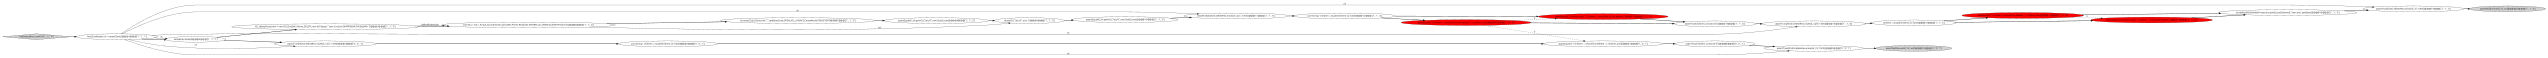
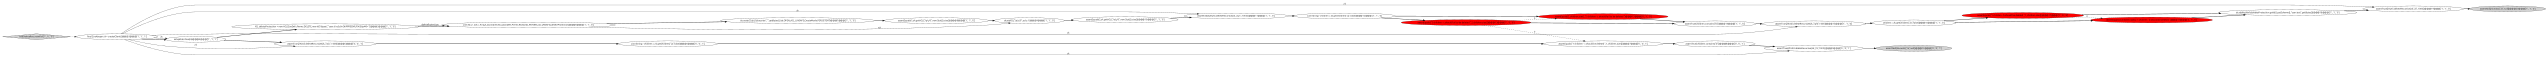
  digraph {
    fontname=Ubuntu
    rankdir=LR
    node [fillcolor=white fontname=Ubuntu shape=ellipse style=filled]
    edge [fontname=Ubuntu style=bold]
    n1 [label="assertTrue(ZKUtil.deleteRecursive(zk,\"/a\",1000))@@@19@@@['1', '1', '0']"]
    n2 [fillcolor=lightgray label="assertNull(zk.exists(\"/a\",null))@@@20@@@['1', '1', '0']"]
    n3 [label="final ZooKeeper zk = createClient()@@@3@@@['1', '1', '1']"]
    n4 [label="assertTrue(ZKUtil.deleteRecursive(zk,\"/a\",1000))@@@9@@@['0', '0', '1']"]
    n5 [label="assertTrue(ZKUtil.deleteRecursive(zk,\"/a/c\",1000))@@@5@@@['0', '0', '1']"]
    n6 [label="assertTrue(ZKUtil.deleteRecursive(zk,\"/a/b\",1000))@@@15@@@['1', '1', '0']"]
    n7 [label="assertFalse(ZKUtil.deleteRecursive(zk,\"/a/c\",1000))@@@11@@@['1', '1', '0']"]
    n8 [label="setupDataTree(zk)@@@4@@@['1', '1', '1']"]
    n9 [fillcolor=lightgray label="assertNull(zk.exists(\"/a\",null))@@@10@@@['0', '0', '1']"]
    n10 [label="List<String> children = zk.getChildren(\"/a\",false)@@@6@@@['0', '0', '1']"]
    n11 [label="children = zk.getChildren(\"/a\",false)@@@16@@@['1', '1', '0']"]
    n12 [label="List<String> children = zk.getChildren(\"/a\",false)@@@12@@@['1', '1', '0']"]
    n13 [label="ACL deleteProtection = new ACL(ZooDefs.Perms.DELETE,new Id(\"digest\",\"user:tl+z3z0vO6PfPfEENfLF96E6pM0=\"))@@@5@@@['1', '1', '0']"]
    n14 [fillcolor=red label="assertEquals(1,children.size(),\"1 children - b should be deleted \")@@@17@@@['0', '1', '0']"]
    n15 [label="zk.addAuthInfo(deleteProtection.getId().getScheme(),\"user:test\".getBytes())@@@18@@@['1', '1', '0']"]
    n16 [fillcolor=red label="assertEquals(2,children.size(),\"2 children - c should fail to be deleted \")@@@13@@@['0', '1', '0']"]
    n17 [label="assertTrue(children.contains(\"b\"))@@@14@@@['1', '1', '0']"]
    n18 [label="List<ACL> acls = Arrays.asList(new ACL(ZooDefs.Perms.READ,Ids.ANYONE_ID_UNSAFE),deleteProtection)@@@6@@@['1', '1', '0']"]
    n19 [label="zk.setACL(\"/a/c/0\",acls,-1)@@@9@@@['1', '1', '0']"]
    n20 [label="zk.create(\"/a/c/0/surprise\",\"\".getBytes(),Ids.OPEN_ACL_UNSAFE,CreateMode.PERSISTENT)@@@7@@@['1', '1', '0']"]
    n21 [label="assertEquals(2,zk.getACL(\"/a/c/0\",new Stat()).size())@@@10@@@['1', '1', '0']"]
    n22 [label="assertEquals(1,zk.getACL(\"/a/c/0\",new Stat()).size())@@@8@@@['1', '1', '0']"]
    n23 [label="assertEquals(\"1 children - c should be deleted \",1,children.size())@@@7@@@['0', '0', '1']"]
    n24 [label="assertTrue(children.contains(\"b\"))@@@8@@@['0', '0', '1']"]
    n25 [fillcolor=red label="assertEquals(\"1 children - b should be deleted \",1,children.size())@@@17@@@['1', '0', '0']"]
    n26 [fillcolor=lightgray label="testDeleteRecursiveFail['1', '0', '0']" shape=diamond]
    n27 [fillcolor=red label="assertEquals(\"2 children - c should fail to be deleted \",2,children.size())@@@13@@@['1', '0', '0']"]
    n1 -> n2
    n3 -> n1 [label=zk style=solid]
    n3 -> n4 [label=zk style=solid]
    n3 -> n5 [label=zk style=solid]
    n3 -> n6 [label=zk style=solid]
    n3 -> n7 [label=zk style=solid]
    n3 -> n8
    n3 -> n8 [label=zk style=solid]
    n4 -> n9
    n5 -> n10
    n6 -> n11
    n7 -> n12
    n8 -> n5
    n8 -> n13
    n10 -> n23
    n11 -> n14
    n11 -> n25
    n12 -> n16
    n12 -> n27
    n13 -> n18
    n13 -> n18 [label=deleteProtection style=solid]
    n14 -> n15
    n15 -> n1
    n16 -> n17
    n17 -> n6
    n18 -> n19 [label=acls style=solid]
    n18 -> n20
    n19 -> n21
    n20 -> n22
    n21 -> n7
    n22 -> n19
    n23 -> n24
    n24 -> n4
    n25 -> n14 [label=0 style=dashed]
    n25 -> n15
-   n26 -> n3
+   n26 -> n3 [style=dashed]
    n27 -> n16 [label=0 style=dashed]
    n27 -> n17
    n27 -> n23 [label=0 style=dashed]
  }
